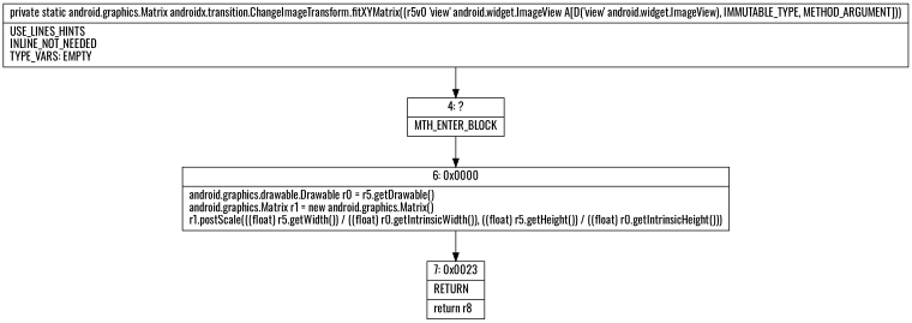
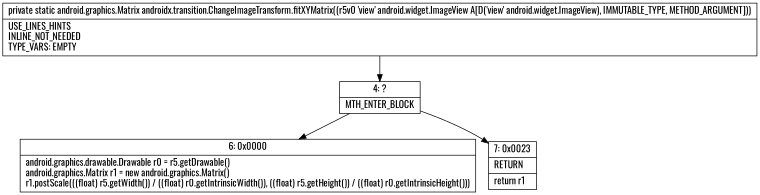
  digraph {
    fontname=Oswald
    node [fontname=Oswald shape=record]
    edge [fontname=Oswald]
    n1 [label="{4\:\ ?|MTH_ENTER_BLOCK\l}"]
    n2 [label="{6\:\ 0x0000|android.graphics.drawable.Drawable r0 = r5.getDrawable()\landroid.graphics.Matrix r1 = new android.graphics.Matrix()\lr1.postScale(((float) r5.getWidth()) \/ ((float) r0.getIntrinsicWidth()), ((float) r5.getHeight()) \/ ((float) r0.getIntrinsicHeight()))\l}"]
-   n3 [label="{7\:\ 0x0023|RETURN\l|return r8\l}"]
+   n3 [label="{7\:\ 0x0023|RETURN\l|return r1\l}"]
    n4 [label="{private static android.graphics.Matrix androidx.transition.ChangeImageTransform.fitXYMatrix((r5v0 'view' android.widget.ImageView A[D('view' android.widget.ImageView), IMMUTABLE_TYPE, METHOD_ARGUMENT]))  | USE_LINES_HINTS\lINLINE_NOT_NEEDED\lTYPE_VARS: EMPTY\l}"]
    n1 -> n2
-   n2 -> n3
+   n1 -> n3
    n4 -> n1
  }
